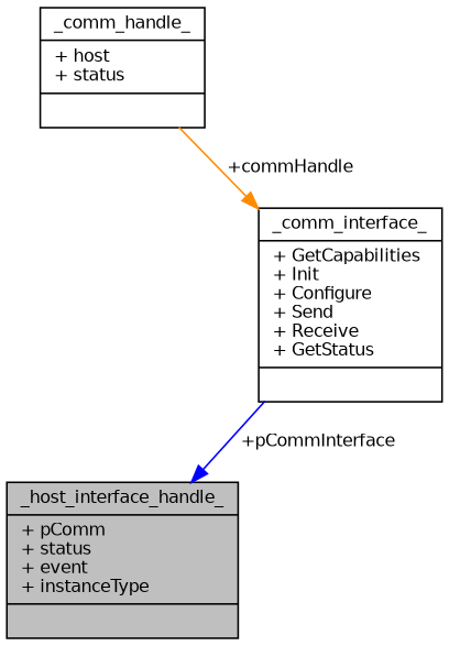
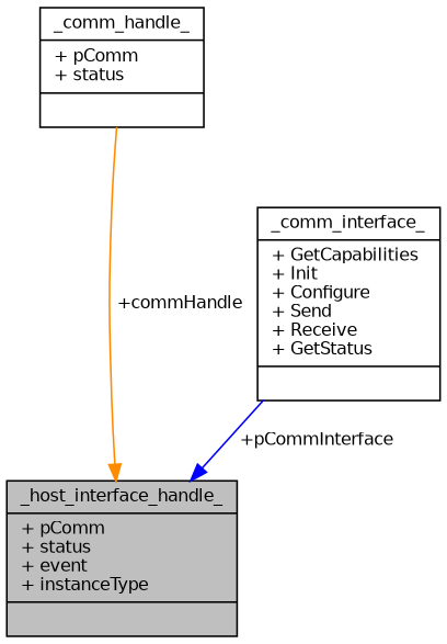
  digraph {
    node [color=black fillcolor=white fontname=Helvetica fontsize=10 shape=record style=filled]
    edge [arrowhead=normal fontname=Helvetica fontsize=10 labelfontname=Helvetica labelfontsize=10 style=solid]
    n1 [fillcolor=grey75 fontcolor=black height=0.2 label="{_host_interface_handle_\n|+ pComm\l+ status\l+ event\l+ instanceType\l|}" width=0.4]
-   n2 [height=0.2 label="{_comm_handle_\n|+ host\l+ status\l|}" width=0.4]
+   n2 [height=0.2 label="{_comm_handle_\n|+ pComm\l+ status\l|}" width=0.4]
    n3 [height=0.2 label="{_comm_interface_\n|+ GetCapabilities\l+ Init\l+ Configure\l+ Send\l+ Receive\l+ GetStatus\l|}" width=0.4]
-   n2 -> n3 [color=darkorange label=" +commHandle"]
+   n2 -> n1 [color=darkorange label=" +commHandle"]
    n3 -> n1 [color=blue label=" +pCommInterface"]
  }
